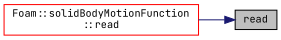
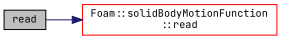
  digraph {
    rankdir=LR
    fontname="JetBrains Mono"
    node [fontname="JetBrains Mono" fontsize=10 shape=record]
    n1 [color=black fillcolor=grey75 fontcolor=black height=0.2 label=read style=filled width=0.4]
    n2 [color=red height=0.2 label="Foam::solidBodyMotionFunction\l::read" width=0.4]
-   n2 -> n1 [color=midnightblue fontname="JetBrains Mono" fontsize=10 labelfontname=FreeSans labelfontsize=10 style=solid]
+   n1 -> n2 [color=midnightblue fontname="JetBrains Mono" fontsize=10 labelfontname=FreeSans labelfontsize=10 style=solid]
  }
